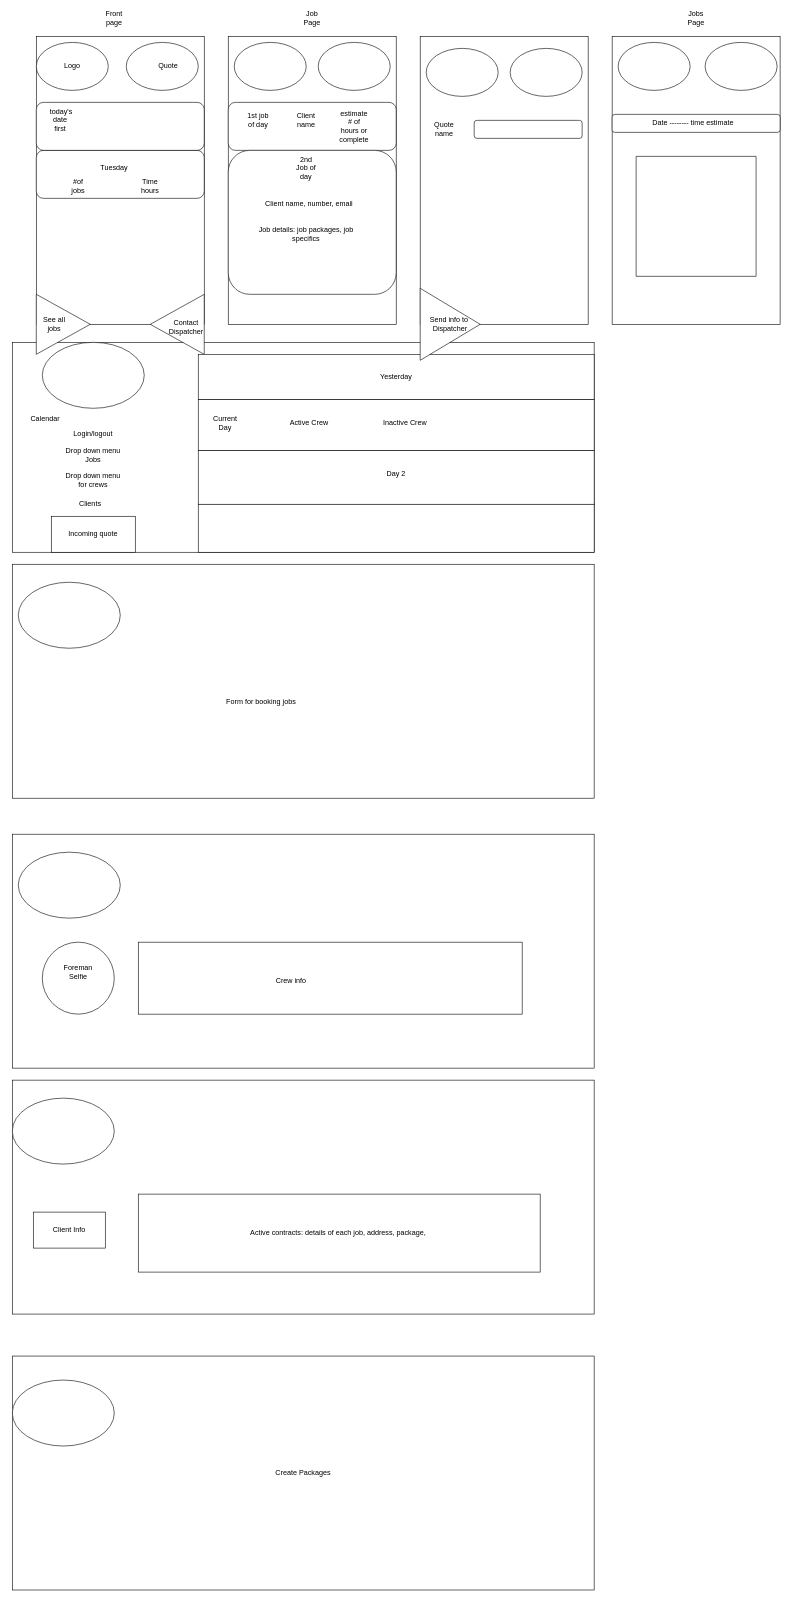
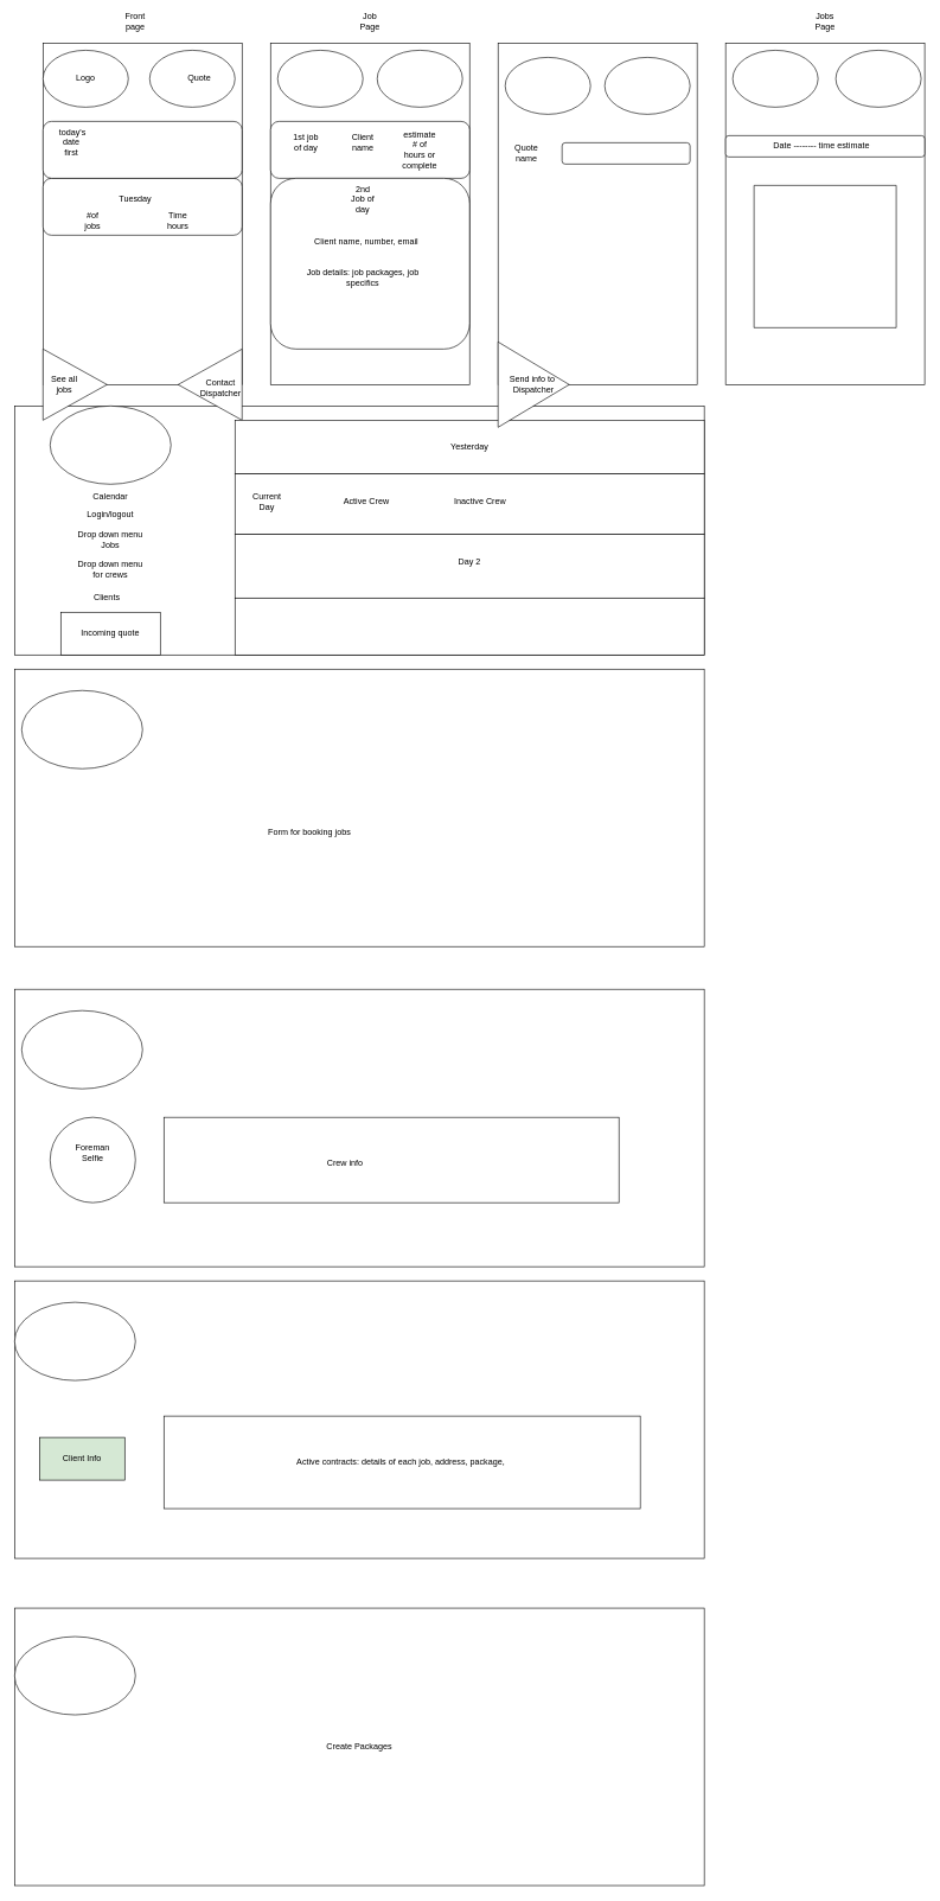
  <mxCell id="0" />
  <mxCell id="1" parent="0" />
  <mxCell id="2" value="" style="rounded=0;whiteSpace=wrap;html=1;" vertex="1" parent="1"><mxGeometry x="60" y="60" width="280" height="480" as="geometry" /></mxCell>
  <mxCell id="3" value="" style="rounded=1;whiteSpace=wrap;html=1;" vertex="1" parent="1"><mxGeometry x="60" y="250" width="280" height="80" as="geometry" /></mxCell>
  <mxCell id="4" value="" style="rounded=1;whiteSpace=wrap;html=1;" vertex="1" parent="1"><mxGeometry x="60" y="170" width="280" height="80" as="geometry" /></mxCell>
  <mxCell id="5" value="" style="ellipse;whiteSpace=wrap;html=1;" vertex="1" parent="1"><mxGeometry x="210" y="70" width="120" height="80" as="geometry" /></mxCell>
  <mxCell id="6" value="" style="ellipse;whiteSpace=wrap;html=1;" vertex="1" parent="1"><mxGeometry x="60" y="70" width="120" height="80" as="geometry" /></mxCell>
  <mxCell id="7" value="" style="rounded=0;whiteSpace=wrap;html=1;" vertex="1" parent="1"><mxGeometry x="380" y="60" width="280" height="480" as="geometry" /></mxCell>
  <mxCell id="8" value="Tuesday" style="text;html=1;strokeColor=none;fillColor=none;align=center;verticalAlign=middle;whiteSpace=wrap;rounded=0;" vertex="1" parent="1"><mxGeometry x="170" y="270" width="40" height="20" as="geometry" /></mxCell>
  <mxCell id="9" value="#of jobs" style="text;html=1;strokeColor=none;fillColor=none;align=center;verticalAlign=middle;whiteSpace=wrap;rounded=0;" vertex="1" parent="1"><mxGeometry x="110" y="300" width="40" height="20" as="geometry" /></mxCell>
  <mxCell id="10" value="Time hours" style="text;html=1;strokeColor=none;fillColor=none;align=center;verticalAlign=middle;whiteSpace=wrap;rounded=0;" vertex="1" parent="1"><mxGeometry x="230" y="300" width="40" height="20" as="geometry" /></mxCell>
  <mxCell id="11" value="Quote" style="text;html=1;strokeColor=none;fillColor=none;align=center;verticalAlign=middle;whiteSpace=wrap;rounded=0;" vertex="1" parent="1"><mxGeometry x="260" y="100" width="40" height="20" as="geometry" /></mxCell>
  <mxCell id="12" value="Logo" style="text;html=1;strokeColor=none;fillColor=none;align=center;verticalAlign=middle;whiteSpace=wrap;rounded=0;" vertex="1" parent="1"><mxGeometry x="100" y="100" width="40" height="20" as="geometry" /></mxCell>
  <mxCell id="13" value="" style="ellipse;whiteSpace=wrap;html=1;" vertex="1" parent="1"><mxGeometry x="390" y="70" width="120" height="80" as="geometry" /></mxCell>
  <mxCell id="14" value="" style="ellipse;whiteSpace=wrap;html=1;" vertex="1" parent="1"><mxGeometry x="530" y="70" width="120" height="80" as="geometry" /></mxCell>
  <mxCell id="15" value="" style="rounded=1;whiteSpace=wrap;html=1;" vertex="1" parent="1"><mxGeometry x="380" y="170" width="280" height="80" as="geometry" /></mxCell>
  <mxCell id="16" value="" style="rounded=1;whiteSpace=wrap;html=1;" vertex="1" parent="1"><mxGeometry x="380" y="250" width="280" height="240" as="geometry" /></mxCell>
  <mxCell id="17" value="&amp;nbsp;today's date first" style="text;html=1;strokeColor=none;fillColor=none;align=center;verticalAlign=middle;whiteSpace=wrap;rounded=0;" vertex="1" parent="1"><mxGeometry x="80" y="190" width="40" height="20" as="geometry" /></mxCell>
  <mxCell id="18" value="1st job of day" style="text;html=1;strokeColor=none;fillColor=none;align=center;verticalAlign=middle;whiteSpace=wrap;rounded=0;" vertex="1" parent="1"><mxGeometry x="410" y="190" width="40" height="20" as="geometry" /></mxCell>
  <mxCell id="19" style="edgeStyle=orthogonalEdgeStyle;rounded=0;orthogonalLoop=1;jettySize=auto;html=1;exitX=0.5;exitY=0;exitDx=0;exitDy=0;" edge="1" parent="1" source="20"><mxGeometry relative="1" as="geometry"><mxPoint x="590" y="200" as="targetPoint" /></mxGeometry></mxCell>
  <mxCell id="20" value="estimate # of hours or complete" style="text;html=1;strokeColor=none;fillColor=none;align=center;verticalAlign=middle;whiteSpace=wrap;rounded=0;" vertex="1" parent="1"><mxGeometry x="570" y="200" width="40" height="20" as="geometry" /></mxCell>
  <mxCell id="21" style="edgeStyle=orthogonalEdgeStyle;rounded=0;orthogonalLoop=1;jettySize=auto;html=1;exitX=0.5;exitY=1;exitDx=0;exitDy=0;" edge="1" parent="1" source="20" target="20"><mxGeometry relative="1" as="geometry" /></mxCell>
  <mxCell id="22" style="edgeStyle=orthogonalEdgeStyle;rounded=0;orthogonalLoop=1;jettySize=auto;html=1;exitX=0.5;exitY=1;exitDx=0;exitDy=0;" edge="1" parent="1" source="16" target="16"><mxGeometry relative="1" as="geometry" /></mxCell>
  <mxCell id="23" value="2nd Job of day" style="text;html=1;strokeColor=none;fillColor=none;align=center;verticalAlign=middle;whiteSpace=wrap;rounded=0;" vertex="1" parent="1"><mxGeometry x="490" y="270" width="40" height="20" as="geometry" /></mxCell>
  <mxCell id="24" value="Client name, number, email" style="text;html=1;strokeColor=none;fillColor=none;align=center;verticalAlign=middle;whiteSpace=wrap;rounded=0;" vertex="1" parent="1"><mxGeometry x="390" y="320" width="250" height="40" as="geometry" /></mxCell>
  <mxCell id="25" value="Job details: job packages, job specifics" style="text;html=1;strokeColor=none;fillColor=none;align=center;verticalAlign=middle;whiteSpace=wrap;rounded=0;" vertex="1" parent="1"><mxGeometry x="410" y="380" width="200" height="20" as="geometry" /></mxCell>
  <mxCell id="26" value="Client name" style="text;html=1;strokeColor=none;fillColor=none;align=center;verticalAlign=middle;whiteSpace=wrap;rounded=0;" vertex="1" parent="1"><mxGeometry x="490" y="190" width="40" height="20" as="geometry" /></mxCell>
  <mxCell id="27" value="" style="rounded=0;whiteSpace=wrap;html=1;" vertex="1" parent="1"><mxGeometry x="700" y="60" width="280" height="480" as="geometry" /></mxCell>
  <mxCell id="28" value="" style="ellipse;whiteSpace=wrap;html=1;" vertex="1" parent="1"><mxGeometry x="710" y="80" width="120" height="80" as="geometry" /></mxCell>
  <mxCell id="29" value="" style="ellipse;whiteSpace=wrap;html=1;" vertex="1" parent="1"><mxGeometry x="850" y="80" width="120" height="80" as="geometry" /></mxCell>
  <mxCell id="30" value="" style="rounded=1;whiteSpace=wrap;html=1;" vertex="1" parent="1"><mxGeometry x="790" y="200" width="180" height="30" as="geometry" /></mxCell>
  <mxCell id="31" value="Quote name" style="text;html=1;strokeColor=none;fillColor=none;align=center;verticalAlign=middle;whiteSpace=wrap;rounded=0;" vertex="1" parent="1"><mxGeometry x="720" y="205" width="40" height="20" as="geometry" /></mxCell>
  <mxCell id="32" value="" style="rounded=0;whiteSpace=wrap;html=1;" vertex="1" parent="1"><mxGeometry y="570" width="970" height="350" as="geometry" x="20" /></mxCell>
  <mxCell id="33" value="" style="ellipse;whiteSpace=wrap;html=1;" vertex="1" parent="1"><mxGeometry x="70" y="570" width="170" height="110" as="geometry" /></mxCell>
  <mxCell id="34" value="Drop down menu&lt;br&gt;Jobs" style="text;html=1;strokeColor=none;fillColor=none;align=center;verticalAlign=middle;whiteSpace=wrap;rounded=0;" vertex="1" parent="1"><mxGeometry x="90" y="745" width="130" height="25" as="geometry" /></mxCell>
  <mxCell id="35" value="" style="triangle;whiteSpace=wrap;html=1;" vertex="1" parent="1"><mxGeometry x="60" y="490" width="90" height="100" as="geometry" /></mxCell>
  <mxCell id="36" value="See all jobs" style="text;html=1;strokeColor=none;fillColor=none;align=center;verticalAlign=middle;whiteSpace=wrap;rounded=0;" vertex="1" parent="1"><mxGeometry x="60" y="510" width="60" height="60" as="geometry" /></mxCell>
  <mxCell id="37" value="" style="triangle;whiteSpace=wrap;html=1;rotation=-180;" vertex="1" parent="1"><mxGeometry x="250" y="490" width="90" height="100" as="geometry" /></mxCell>
  <mxCell id="38" value="Contact Dispatcher" style="text;html=1;strokeColor=none;fillColor=none;align=center;verticalAlign=middle;whiteSpace=wrap;rounded=0;" vertex="1" parent="1"><mxGeometry x="290" y="520" width="40" height="50" as="geometry" /></mxCell>
  <mxCell id="39" value="" style="rounded=0;whiteSpace=wrap;html=1;" vertex="1" parent="1"><mxGeometry x="1020" y="60" width="280" height="480" as="geometry" /></mxCell>
  <mxCell id="40" value="" style="ellipse;whiteSpace=wrap;html=1;" vertex="1" parent="1"><mxGeometry x="1030" y="70" width="120" height="80" as="geometry" /></mxCell>
  <mxCell id="41" value="" style="ellipse;whiteSpace=wrap;html=1;" vertex="1" parent="1"><mxGeometry x="1175" y="70" width="120" height="80" as="geometry" /></mxCell>
  <mxCell id="42" value="" style="rounded=1;whiteSpace=wrap;html=1;" vertex="1" parent="1"><mxGeometry x="1020" y="190" width="280" height="30" as="geometry" /></mxCell>
  <mxCell id="43" value="Date -------- time estimate" style="text;html=1;strokeColor=none;fillColor=none;align=center;verticalAlign=middle;whiteSpace=wrap;rounded=0;" vertex="1" parent="1"><mxGeometry x="1050" y="195" width="210" height="20" as="geometry" /></mxCell>
  <mxCell id="44" value="" style="swimlane;startSize=0;" vertex="1" parent="1"><mxGeometry x="1060" y="260" width="200" height="200" as="geometry" /></mxCell>
  <mxCell id="45" value="" style="rounded=0;whiteSpace=wrap;html=1;" vertex="1" parent="1"><mxGeometry x="330" y="750" width="660" height="90" as="geometry" /></mxCell>
  <mxCell id="46" value="" style="rounded=0;whiteSpace=wrap;html=1;" vertex="1" parent="1"><mxGeometry x="330" y="840" width="660" height="80" as="geometry" /></mxCell>
  <mxCell id="47" value="" style="rounded=0;whiteSpace=wrap;html=1;" vertex="1" parent="1"><mxGeometry x="330" y="665" width="660" height="85" as="geometry" /></mxCell>
  <mxCell id="48" value="Drop down menu for crews" style="text;html=1;strokeColor=none;fillColor=none;align=center;verticalAlign=middle;whiteSpace=wrap;rounded=0;" vertex="1" parent="1"><mxGeometry x="105" y="780" width="100" height="40" as="geometry" /></mxCell>
- <mxCell id="49" value="Calendar" style="text;html=1;strokeColor=none;fillColor=none;align=center;verticalAlign=middle;whiteSpace=wrap;rounded=0;" vertex="1" parent="1"><mxGeometry x="55" y="687.5" width="40" height="20" as="geometry" /></mxCell>
+ <mxCell id="49" value="Calendar" style="text;html=1;strokeColor=none;fillColor=none;align=center;verticalAlign=middle;whiteSpace=wrap;rounded=0;" vertex="1" parent="1"><mxGeometry x="135" y="687.5" width="40" height="20" as="geometry" /></mxCell>
  <mxCell id="50" value="Login/logout" style="text;html=1;strokeColor=none;fillColor=none;align=center;verticalAlign=middle;whiteSpace=wrap;rounded=0;" vertex="1" parent="1"><mxGeometry x="135" y="712.5" width="40" height="20" as="geometry" /></mxCell>
  <mxCell id="51" value="Current Day" style="text;html=1;strokeColor=none;fillColor=none;align=center;verticalAlign=middle;whiteSpace=wrap;rounded=0;" vertex="1" parent="1"><mxGeometry x="355" y="695" width="40" height="20" as="geometry" /></mxCell>
  <mxCell id="52" value="Yesterday" style="rounded=0;whiteSpace=wrap;html=1;" vertex="1" parent="1"><mxGeometry x="330" y="590" width="660" height="75" as="geometry" /></mxCell>
  <mxCell id="53" value="Active Crew" style="text;html=1;strokeColor=none;fillColor=none;align=center;verticalAlign=middle;whiteSpace=wrap;rounded=0;" vertex="1" parent="1"><mxGeometry x="440" y="687.5" width="150" height="35" as="geometry" /></mxCell>
  <mxCell id="54" value="Day 2" style="text;html=1;strokeColor=none;fillColor=none;align=center;verticalAlign=middle;whiteSpace=wrap;rounded=0;" vertex="1" parent="1"><mxGeometry x="640" y="780" width="40" height="20" as="geometry" /></mxCell>
  <mxCell id="55" value="Inactive Crew" style="text;html=1;strokeColor=none;fillColor=none;align=center;verticalAlign=middle;whiteSpace=wrap;rounded=0;" vertex="1" parent="1"><mxGeometry x="610" y="695" width="130" height="20" as="geometry" /></mxCell>
  <mxCell id="56" value="" style="rounded=0;whiteSpace=wrap;html=1;" vertex="1" parent="1"><mxGeometry y="940" width="970" height="390" as="geometry" x="20" /></mxCell>
  <mxCell id="57" value="Clients" style="text;html=1;strokeColor=none;fillColor=none;align=center;verticalAlign=middle;whiteSpace=wrap;rounded=0;" vertex="1" parent="1"><mxGeometry x="130" y="830" width="40" height="20" as="geometry" /></mxCell>
  <mxCell id="58" value="Front page" style="text;html=1;strokeColor=none;fillColor=none;align=center;verticalAlign=middle;whiteSpace=wrap;rounded=0;" vertex="1" parent="1"><mxGeometry x="170" y="20" width="40" height="20" as="geometry" /></mxCell>
  <mxCell id="59" value="Job Page" style="text;html=1;strokeColor=none;fillColor=none;align=center;verticalAlign=middle;whiteSpace=wrap;rounded=0;" vertex="1" parent="1"><mxGeometry x="500" y="20" width="40" height="20" as="geometry" /></mxCell>
  <mxCell id="60" value="Jobs Page" style="text;html=1;strokeColor=none;fillColor=none;align=center;verticalAlign=middle;whiteSpace=wrap;rounded=0;" vertex="1" parent="1"><mxGeometry x="1140" y="20" width="40" height="20" as="geometry" /></mxCell>
  <mxCell id="61" value="" style="ellipse;whiteSpace=wrap;html=1;" vertex="1" parent="1"><mxGeometry x="30" y="970" width="170" height="110" as="geometry" /></mxCell>
  <mxCell id="62" value="Form for booking jobs" style="text;html=1;strokeColor=none;fillColor=none;align=center;verticalAlign=middle;whiteSpace=wrap;rounded=0;" vertex="1" parent="1"><mxGeometry x="240" y="1160" width="390" height="20" as="geometry" /></mxCell>
  <mxCell id="63" value="" style="rounded=0;whiteSpace=wrap;html=1;" vertex="1" parent="1"><mxGeometry y="1390" width="970" height="390" as="geometry" x="20" /></mxCell>
  <mxCell id="64" value="" style="rounded=0;whiteSpace=wrap;html=1;" vertex="1" parent="1"><mxGeometry y="1800" width="970" height="390" as="geometry" x="20" /></mxCell>
  <mxCell id="65" value="" style="ellipse;whiteSpace=wrap;html=1;" vertex="1" parent="1"><mxGeometry y="1830" width="170" height="110" as="geometry" x="20" /></mxCell>
  <mxCell id="66" value="" style="ellipse;whiteSpace=wrap;html=1;" vertex="1" parent="1"><mxGeometry x="30" y="1420" width="170" height="110" as="geometry" /></mxCell>
  <mxCell id="67" value="" style="rounded=0;whiteSpace=wrap;html=1;" vertex="1" parent="1"><mxGeometry x="230" y="1570" width="640" height="120" as="geometry" /></mxCell>
  <mxCell id="68" value="Crew info" style="text;html=1;strokeColor=none;fillColor=none;align=center;verticalAlign=middle;whiteSpace=wrap;rounded=0;" vertex="1" parent="1"><mxGeometry x="250" y="1590" width="470" height="90" as="geometry" /></mxCell>
  <mxCell id="69" value="" style="ellipse;whiteSpace=wrap;html=1;aspect=fixed;" vertex="1" parent="1"><mxGeometry x="70" y="1570" width="120" height="120" as="geometry" /></mxCell>
  <mxCell id="70" value="Foreman Selfie" style="text;html=1;strokeColor=none;fillColor=none;align=center;verticalAlign=middle;whiteSpace=wrap;rounded=0;" vertex="1" parent="1"><mxGeometry x="110" y="1610" width="40" height="20" as="geometry" /></mxCell>
  <mxCell id="71" value="Active contracts: details of each job, address, package,&amp;nbsp;" style="rounded=0;whiteSpace=wrap;html=1;" vertex="1" parent="1"><mxGeometry x="230" y="1990" width="670" height="130" as="geometry" /></mxCell>
- <mxCell id="72" value="Client Info" style="rounded=0;whiteSpace=wrap;html=1;" vertex="1" parent="1"><mxGeometry x="55" y="2020" width="120" height="60" as="geometry" /></mxCell>
+ <mxCell id="72" value="Client Info" style="rounded=0;whiteSpace=wrap;html=1;fillColor=#d5e8d4;" vertex="1" parent="1"><mxGeometry x="55" y="2020" width="120" height="60" as="geometry" /></mxCell>
  <mxCell id="73" value="Create Packages" style="rounded=0;whiteSpace=wrap;html=1;" vertex="1" parent="1"><mxGeometry y="2260" width="970" height="390" as="geometry" x="20" /></mxCell>
  <mxCell id="74" value="" style="ellipse;whiteSpace=wrap;html=1;" vertex="1" parent="1"><mxGeometry y="2300" width="170" height="110" as="geometry" x="20" /></mxCell>
  <mxCell id="75" value="Send info to&amp;nbsp;&lt;br&gt;Dispatcher" style="triangle;whiteSpace=wrap;html=1;rotation=0;" vertex="1" parent="1"><mxGeometry x="700" y="480" width="100" height="120" as="geometry" /></mxCell>
  <mxCell id="76" value="Incoming quote" style="rounded=0;whiteSpace=wrap;html=1;" vertex="1" parent="1"><mxGeometry x="85" y="860" width="140" height="60" as="geometry" /></mxCell>
